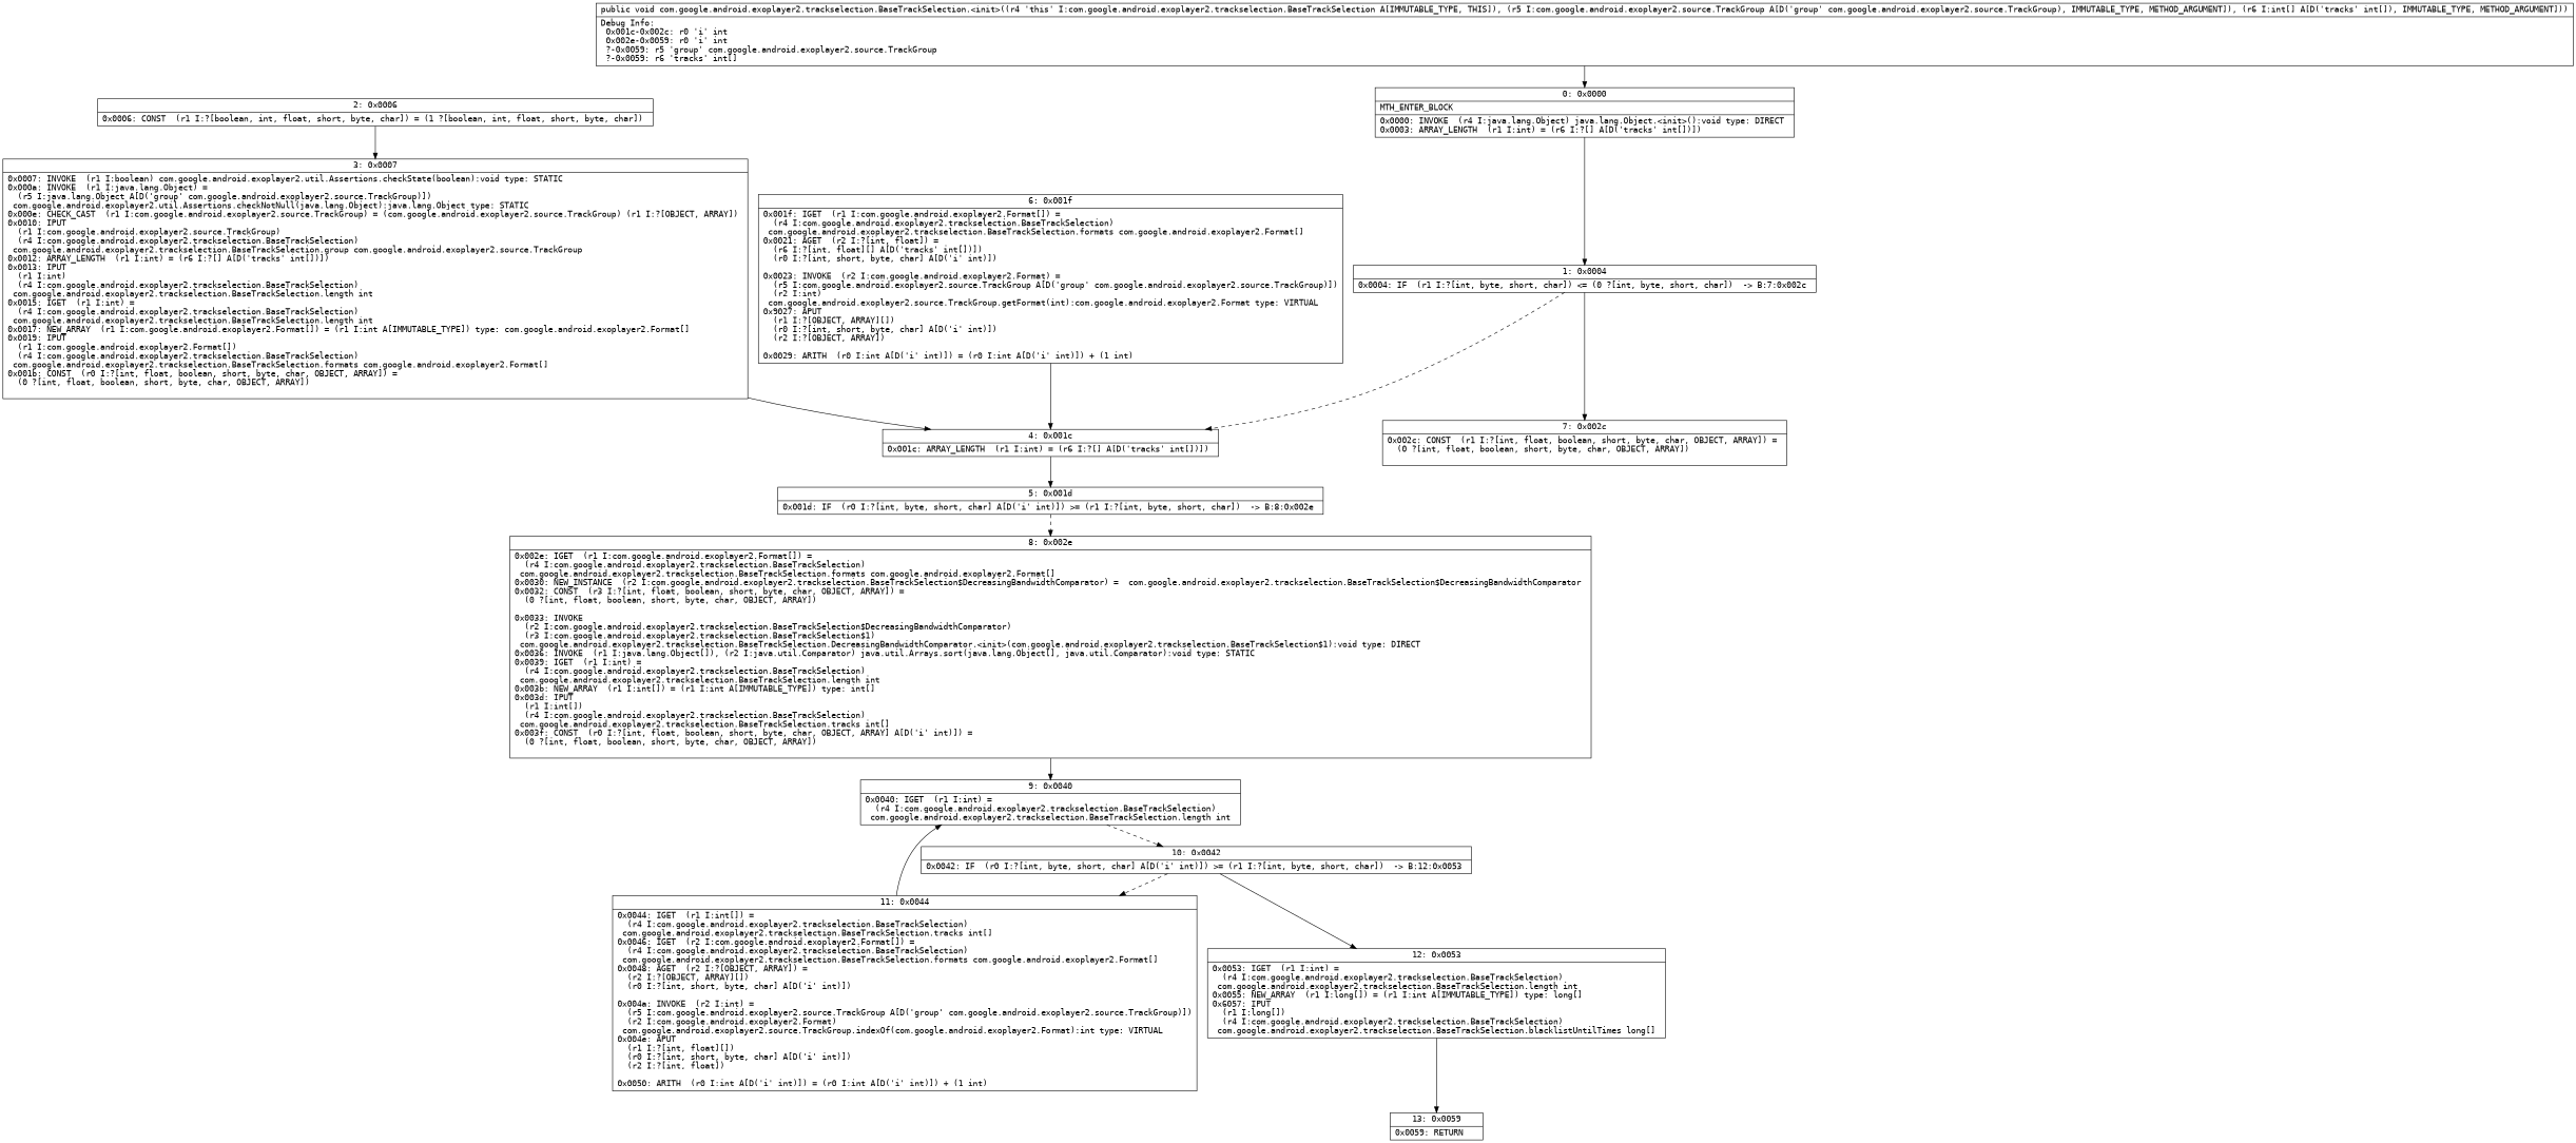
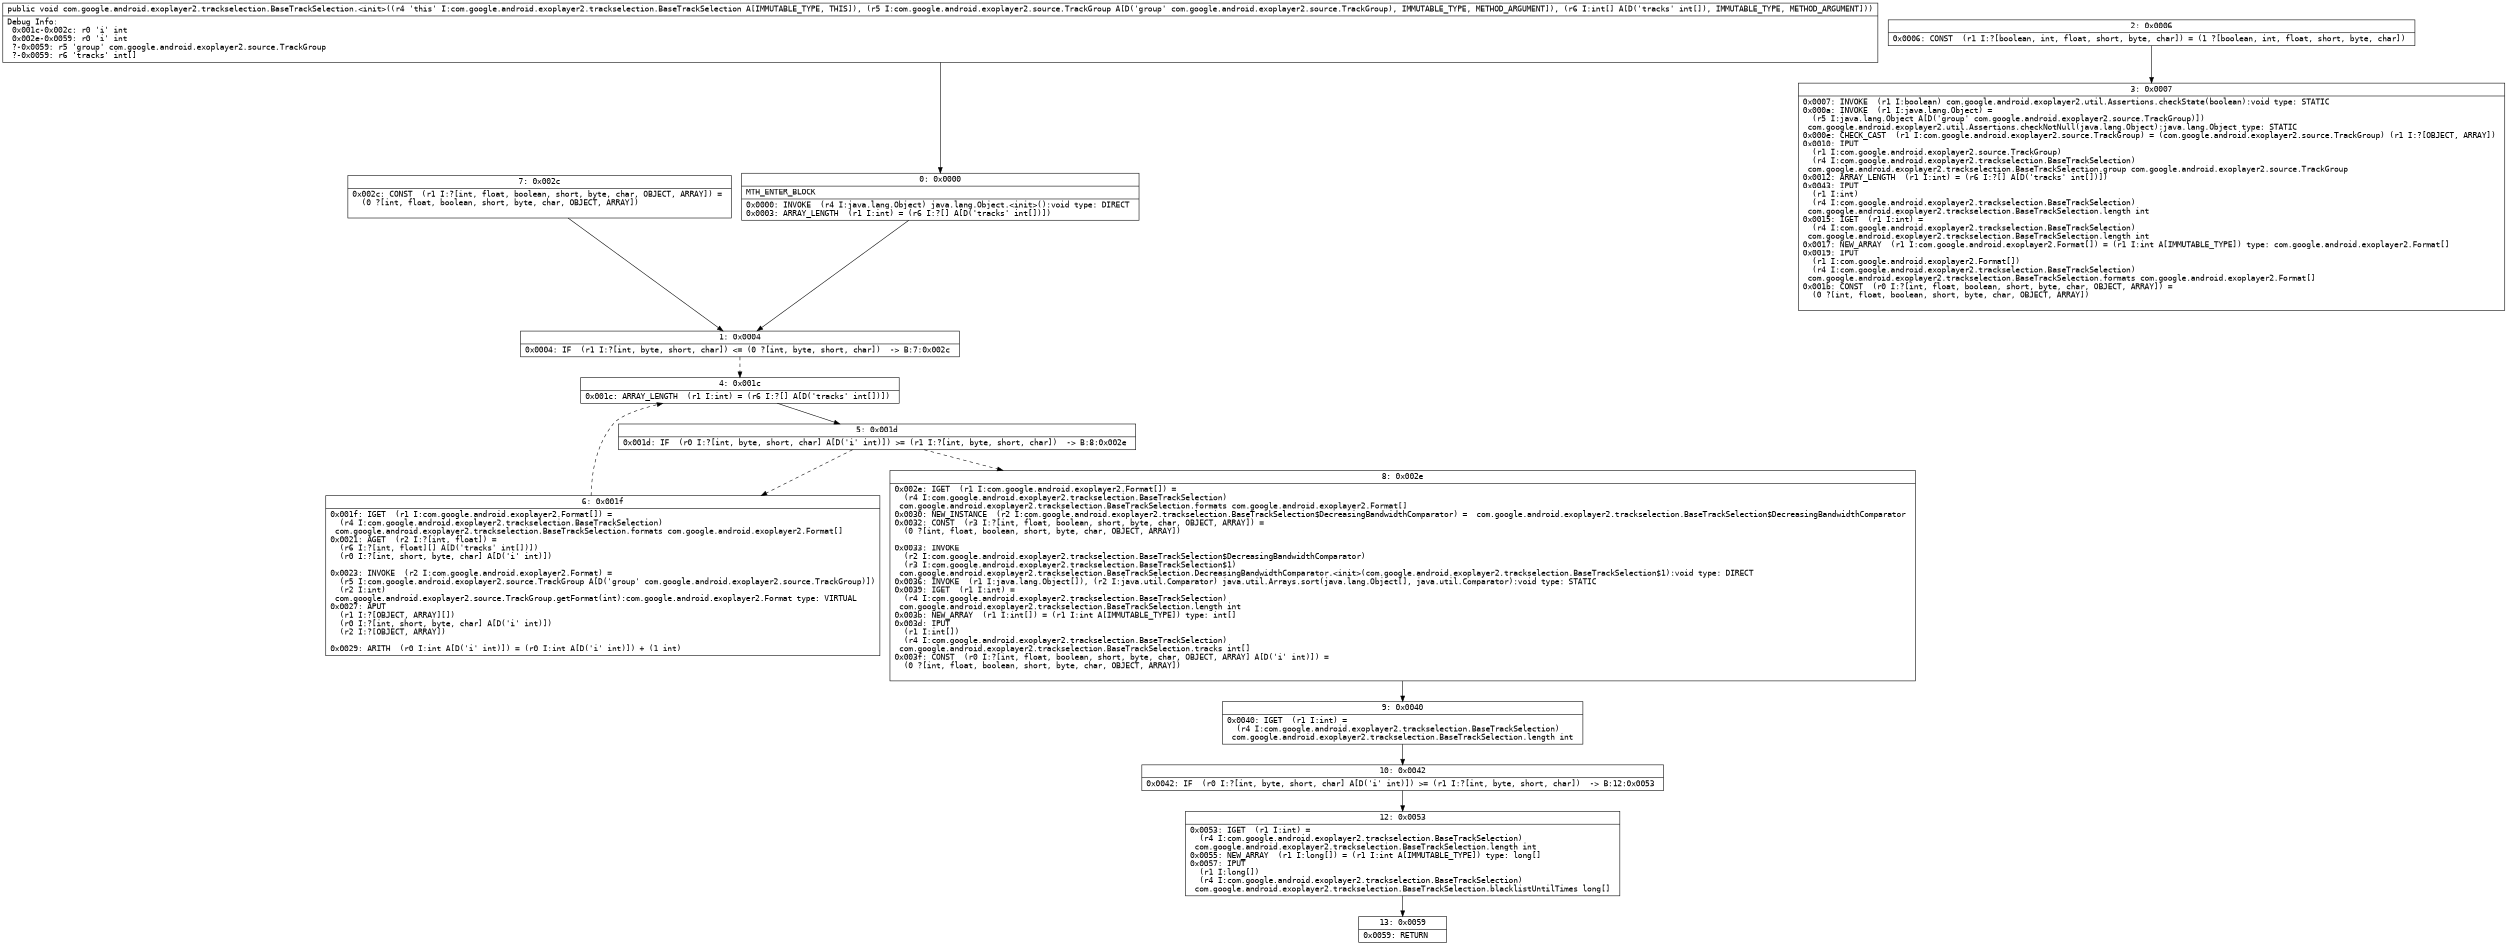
  digraph {
    fontname="DejaVu Sans Mono"
    node [fontname="DejaVu Sans Mono" shape=record]
    edge [fontname="DejaVu Sans Mono"]
    n1 [label="{0\:\ 0x0000|MTH_ENTER_BLOCK\l|0x0000: INVOKE  (r4 I:java.lang.Object) java.lang.Object.\<init\>():void type: DIRECT \l0x0003: ARRAY_LENGTH  (r1 I:int) = (r6 I:?[] A[D('tracks' int[])]) \l}"]
    n2 [label="{1\:\ 0x0004|0x0004: IF  (r1 I:?[int, byte, short, char]) \<= (0 ?[int, byte, short, char])  \-\> B:7:0x002c \l}"]
    n3 [label="{7\:\ 0x002c|0x002c: CONST  (r1 I:?[int, float, boolean, short, byte, char, OBJECT, ARRAY]) = \l  (0 ?[int, float, boolean, short, byte, char, OBJECT, ARRAY])\l \l}"]
    n4 [label="{4\:\ 0x001c|0x001c: ARRAY_LENGTH  (r1 I:int) = (r6 I:?[] A[D('tracks' int[])]) \l}"]
    n5 [label="{2\:\ 0x0006|0x0006: CONST  (r1 I:?[boolean, int, float, short, byte, char]) = (1 ?[boolean, int, float, short, byte, char]) \l}"]
-   n6 [label="{3\:\ 0x0007|0x0007: INVOKE  (r1 I:boolean) com.google.android.exoplayer2.util.Assertions.checkState(boolean):void type: STATIC \l0x000a: INVOKE  (r1 I:java.lang.Object) = \l  (r5 I:java.lang.Object A[D('group' com.google.android.exoplayer2.source.TrackGroup)])\l com.google.android.exoplayer2.util.Assertions.checkNotNull(java.lang.Object):java.lang.Object type: STATIC \l0x000e: CHECK_CAST  (r1 I:com.google.android.exoplayer2.source.TrackGroup) = (com.google.android.exoplayer2.source.TrackGroup) (r1 I:?[OBJECT, ARRAY]) \l0x0010: IPUT  \l  (r1 I:com.google.android.exoplayer2.source.TrackGroup)\l  (r4 I:com.google.android.exoplayer2.trackselection.BaseTrackSelection)\l com.google.android.exoplayer2.trackselection.BaseTrackSelection.group com.google.android.exoplayer2.source.TrackGroup \l0x0012: ARRAY_LENGTH  (r1 I:int) = (r6 I:?[] A[D('tracks' int[])]) \l0x0013: IPUT  \l  (r1 I:int)\l  (r4 I:com.google.android.exoplayer2.trackselection.BaseTrackSelection)\l com.google.android.exoplayer2.trackselection.BaseTrackSelection.length int \l0x0015: IGET  (r1 I:int) = \l  (r4 I:com.google.android.exoplayer2.trackselection.BaseTrackSelection)\l com.google.android.exoplayer2.trackselection.BaseTrackSelection.length int \l0x0017: NEW_ARRAY  (r1 I:com.google.android.exoplayer2.Format[]) = (r1 I:int A[IMMUTABLE_TYPE]) type: com.google.android.exoplayer2.Format[] \l0x0019: IPUT  \l  (r1 I:com.google.android.exoplayer2.Format[])\l  (r4 I:com.google.android.exoplayer2.trackselection.BaseTrackSelection)\l com.google.android.exoplayer2.trackselection.BaseTrackSelection.formats com.google.android.exoplayer2.Format[] \l0x001b: CONST  (r0 I:?[int, float, boolean, short, byte, char, OBJECT, ARRAY]) = \l  (0 ?[int, float, boolean, short, byte, char, OBJECT, ARRAY])\l \l}"]
+   n6 [label="{3\:\ 0x0007|0x0007: INVOKE  (r1 I:boolean) com.google.android.exoplayer2.util.Assertions.checkState(boolean):void type: STATIC \l0x000a: INVOKE  (r1 I:java.lang.Object) = \l  (r5 I:java.lang.Object A[D('group' com.google.android.exoplayer2.source.TrackGroup)])\l com.google.android.exoplayer2.util.Assertions.checkNotNull(java.lang.Object):java.lang.Object type: STATIC \l0x000e: CHECK_CAST  (r1 I:com.google.android.exoplayer2.source.TrackGroup) = (com.google.android.exoplayer2.source.TrackGroup) (r1 I:?[OBJECT, ARRAY]) \l0x0010: IPUT  \l  (r1 I:com.google.android.exoplayer2.source.TrackGroup)\l  (r4 I:com.google.android.exoplayer2.trackselection.BaseTrackSelection)\l com.google.android.exoplayer2.trackselection.BaseTrackSelection.group com.google.android.exoplayer2.source.TrackGroup \l0x0012: ARRAY_LENGTH  (r1 I:int) = (r6 I:?[] A[D('tracks' int[])]) \l0x0043: IPUT  \l  (r1 I:int)\l  (r4 I:com.google.android.exoplayer2.trackselection.BaseTrackSelection)\l com.google.android.exoplayer2.trackselection.BaseTrackSelection.length int \l0x0015: IGET  (r1 I:int) = \l  (r4 I:com.google.android.exoplayer2.trackselection.BaseTrackSelection)\l com.google.android.exoplayer2.trackselection.BaseTrackSelection.length int \l0x0017: NEW_ARRAY  (r1 I:com.google.android.exoplayer2.Format[]) = (r1 I:int A[IMMUTABLE_TYPE]) type: com.google.android.exoplayer2.Format[] \l0x0019: IPUT  \l  (r1 I:com.google.android.exoplayer2.Format[])\l  (r4 I:com.google.android.exoplayer2.trackselection.BaseTrackSelection)\l com.google.android.exoplayer2.trackselection.BaseTrackSelection.formats com.google.android.exoplayer2.Format[] \l0x001b: CONST  (r0 I:?[int, float, boolean, short, byte, char, OBJECT, ARRAY]) = \l  (0 ?[int, float, boolean, short, byte, char, OBJECT, ARRAY])\l \l}"]
    n7 [label="{5\:\ 0x001d|0x001d: IF  (r0 I:?[int, byte, short, char] A[D('i' int)]) \>= (r1 I:?[int, byte, short, char])  \-\> B:8:0x002e \l}"]
-   n8 [label="{6\:\ 0x001f|0x001f: IGET  (r1 I:com.google.android.exoplayer2.Format[]) = \l  (r4 I:com.google.android.exoplayer2.trackselection.BaseTrackSelection)\l com.google.android.exoplayer2.trackselection.BaseTrackSelection.formats com.google.android.exoplayer2.Format[] \l0x0021: AGET  (r2 I:?[int, float]) = \l  (r6 I:?[int, float][] A[D('tracks' int[])])\l  (r0 I:?[int, short, byte, char] A[D('i' int)])\l \l0x0023: INVOKE  (r2 I:com.google.android.exoplayer2.Format) = \l  (r5 I:com.google.android.exoplayer2.source.TrackGroup A[D('group' com.google.android.exoplayer2.source.TrackGroup)])\l  (r2 I:int)\l com.google.android.exoplayer2.source.TrackGroup.getFormat(int):com.google.android.exoplayer2.Format type: VIRTUAL \l0x9027: APUT  \l  (r1 I:?[OBJECT, ARRAY][])\l  (r0 I:?[int, short, byte, char] A[D('i' int)])\l  (r2 I:?[OBJECT, ARRAY])\l \l0x0029: ARITH  (r0 I:int A[D('i' int)]) = (r0 I:int A[D('i' int)]) + (1 int) \l}"]
+   n8 [label="{6\:\ 0x001f|0x001f: IGET  (r1 I:com.google.android.exoplayer2.Format[]) = \l  (r4 I:com.google.android.exoplayer2.trackselection.BaseTrackSelection)\l com.google.android.exoplayer2.trackselection.BaseTrackSelection.formats com.google.android.exoplayer2.Format[] \l0x0021: AGET  (r2 I:?[int, float]) = \l  (r6 I:?[int, float][] A[D('tracks' int[])])\l  (r0 I:?[int, short, byte, char] A[D('i' int)])\l \l0x0023: INVOKE  (r2 I:com.google.android.exoplayer2.Format) = \l  (r5 I:com.google.android.exoplayer2.source.TrackGroup A[D('group' com.google.android.exoplayer2.source.TrackGroup)])\l  (r2 I:int)\l com.google.android.exoplayer2.source.TrackGroup.getFormat(int):com.google.android.exoplayer2.Format type: VIRTUAL \l0x0027: APUT  \l  (r1 I:?[OBJECT, ARRAY][])\l  (r0 I:?[int, short, byte, char] A[D('i' int)])\l  (r2 I:?[OBJECT, ARRAY])\l \l0x0029: ARITH  (r0 I:int A[D('i' int)]) = (r0 I:int A[D('i' int)]) + (1 int) \l}"]
    n9 [label="{8\:\ 0x002e|0x002e: IGET  (r1 I:com.google.android.exoplayer2.Format[]) = \l  (r4 I:com.google.android.exoplayer2.trackselection.BaseTrackSelection)\l com.google.android.exoplayer2.trackselection.BaseTrackSelection.formats com.google.android.exoplayer2.Format[] \l0x0030: NEW_INSTANCE  (r2 I:com.google.android.exoplayer2.trackselection.BaseTrackSelection$DecreasingBandwidthComparator) =  com.google.android.exoplayer2.trackselection.BaseTrackSelection$DecreasingBandwidthComparator \l0x0032: CONST  (r3 I:?[int, float, boolean, short, byte, char, OBJECT, ARRAY]) = \l  (0 ?[int, float, boolean, short, byte, char, OBJECT, ARRAY])\l \l0x0033: INVOKE  \l  (r2 I:com.google.android.exoplayer2.trackselection.BaseTrackSelection$DecreasingBandwidthComparator)\l  (r3 I:com.google.android.exoplayer2.trackselection.BaseTrackSelection$1)\l com.google.android.exoplayer2.trackselection.BaseTrackSelection.DecreasingBandwidthComparator.\<init\>(com.google.android.exoplayer2.trackselection.BaseTrackSelection$1):void type: DIRECT \l0x0036: INVOKE  (r1 I:java.lang.Object[]), (r2 I:java.util.Comparator) java.util.Arrays.sort(java.lang.Object[], java.util.Comparator):void type: STATIC \l0x0039: IGET  (r1 I:int) = \l  (r4 I:com.google.android.exoplayer2.trackselection.BaseTrackSelection)\l com.google.android.exoplayer2.trackselection.BaseTrackSelection.length int \l0x003b: NEW_ARRAY  (r1 I:int[]) = (r1 I:int A[IMMUTABLE_TYPE]) type: int[] \l0x003d: IPUT  \l  (r1 I:int[])\l  (r4 I:com.google.android.exoplayer2.trackselection.BaseTrackSelection)\l com.google.android.exoplayer2.trackselection.BaseTrackSelection.tracks int[] \l0x003f: CONST  (r0 I:?[int, float, boolean, short, byte, char, OBJECT, ARRAY] A[D('i' int)]) = \l  (0 ?[int, float, boolean, short, byte, char, OBJECT, ARRAY])\l \l}"]
    n10 [label="{9\:\ 0x0040|0x0040: IGET  (r1 I:int) = \l  (r4 I:com.google.android.exoplayer2.trackselection.BaseTrackSelection)\l com.google.android.exoplayer2.trackselection.BaseTrackSelection.length int \l}"]
    n11 [label="{10\:\ 0x0042|0x0042: IF  (r0 I:?[int, byte, short, char] A[D('i' int)]) \>= (r1 I:?[int, byte, short, char])  \-\> B:12:0x0053 \l}"]
-   n12 [label="{11\:\ 0x0044|0x0044: IGET  (r1 I:int[]) = \l  (r4 I:com.google.android.exoplayer2.trackselection.BaseTrackSelection)\l com.google.android.exoplayer2.trackselection.BaseTrackSelection.tracks int[] \l0x0046: IGET  (r2 I:com.google.android.exoplayer2.Format[]) = \l  (r4 I:com.google.android.exoplayer2.trackselection.BaseTrackSelection)\l com.google.android.exoplayer2.trackselection.BaseTrackSelection.formats com.google.android.exoplayer2.Format[] \l0x0048: AGET  (r2 I:?[OBJECT, ARRAY]) = \l  (r2 I:?[OBJECT, ARRAY][])\l  (r0 I:?[int, short, byte, char] A[D('i' int)])\l \l0x004a: INVOKE  (r2 I:int) = \l  (r5 I:com.google.android.exoplayer2.source.TrackGroup A[D('group' com.google.android.exoplayer2.source.TrackGroup)])\l  (r2 I:com.google.android.exoplayer2.Format)\l com.google.android.exoplayer2.source.TrackGroup.indexOf(com.google.android.exoplayer2.Format):int type: VIRTUAL \l0x004e: APUT  \l  (r1 I:?[int, float][])\l  (r0 I:?[int, short, byte, char] A[D('i' int)])\l  (r2 I:?[int, float])\l \l0x0050: ARITH  (r0 I:int A[D('i' int)]) = (r0 I:int A[D('i' int)]) + (1 int) \l}"]
-   n13 [label="{12\:\ 0x0053|0x0053: IGET  (r1 I:int) = \l  (r4 I:com.google.android.exoplayer2.trackselection.BaseTrackSelection)\l com.google.android.exoplayer2.trackselection.BaseTrackSelection.length int \l0x0055: NEW_ARRAY  (r1 I:long[]) = (r1 I:int A[IMMUTABLE_TYPE]) type: long[] \l0x6057: IPUT  \l  (r1 I:long[])\l  (r4 I:com.google.android.exoplayer2.trackselection.BaseTrackSelection)\l com.google.android.exoplayer2.trackselection.BaseTrackSelection.blacklistUntilTimes long[] \l}"]
+   n13 [label="{12\:\ 0x0053|0x0053: IGET  (r1 I:int) = \l  (r4 I:com.google.android.exoplayer2.trackselection.BaseTrackSelection)\l com.google.android.exoplayer2.trackselection.BaseTrackSelection.length int \l0x0055: NEW_ARRAY  (r1 I:long[]) = (r1 I:int A[IMMUTABLE_TYPE]) type: long[] \l0x0057: IPUT  \l  (r1 I:long[])\l  (r4 I:com.google.android.exoplayer2.trackselection.BaseTrackSelection)\l com.google.android.exoplayer2.trackselection.BaseTrackSelection.blacklistUntilTimes long[] \l}"]
    n14 [label="{13\:\ 0x0059|0x0059: RETURN   \l}"]
    n15 [label="{public void com.google.android.exoplayer2.trackselection.BaseTrackSelection.\<init\>((r4 'this' I:com.google.android.exoplayer2.trackselection.BaseTrackSelection A[IMMUTABLE_TYPE, THIS]), (r5 I:com.google.android.exoplayer2.source.TrackGroup A[D('group' com.google.android.exoplayer2.source.TrackGroup), IMMUTABLE_TYPE, METHOD_ARGUMENT]), (r6 I:int[] A[D('tracks' int[]), IMMUTABLE_TYPE, METHOD_ARGUMENT]))  | Debug Info:\l  0x001c\-0x002c: r0 'i' int\l  0x002e\-0x0059: r0 'i' int\l  ?\-0x0059: r5 'group' com.google.android.exoplayer2.source.TrackGroup\l  ?\-0x0059: r6 'tracks' int[]\l}"]
    n1 -> n2
-   n2 -> n3
+   n3 -> n2
    n2 -> n4 [style=dashed]
    n4 -> n7
    n5 -> n6
-   n6 -> n4
+   n7 -> n8 [style=dashed]
    n7 -> n9 [style=dashed]
-   n8 -> n4
+   n8 -> n4 [style=dashed]
    n9 -> n10
-   n10 -> n11 [style=dashed]
-   n11 -> n12 [style=dashed]
+   n10 -> n11
    n11 -> n13
-   n12 -> n10
    n13 -> n14
    n15 -> n1
  }
